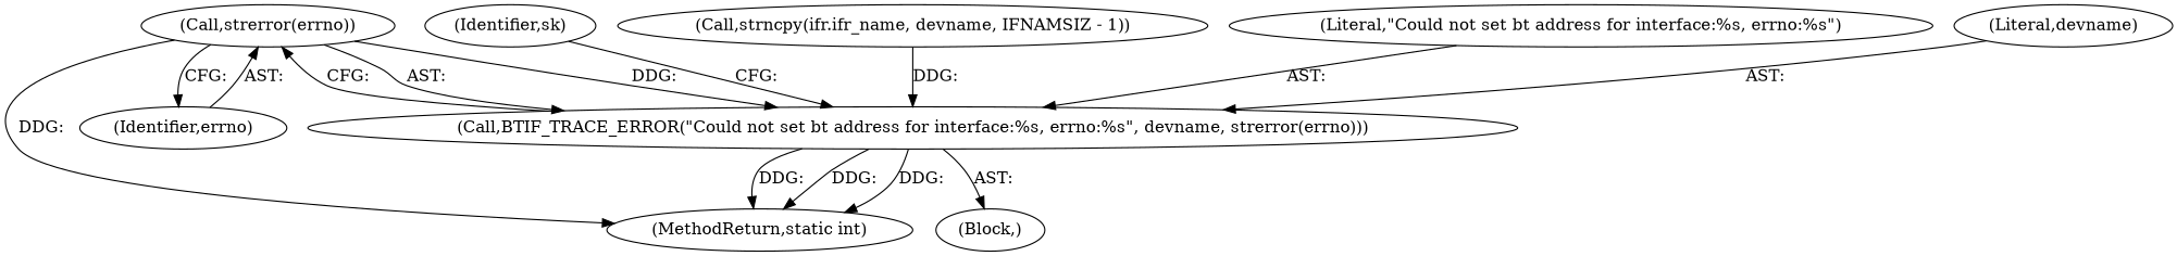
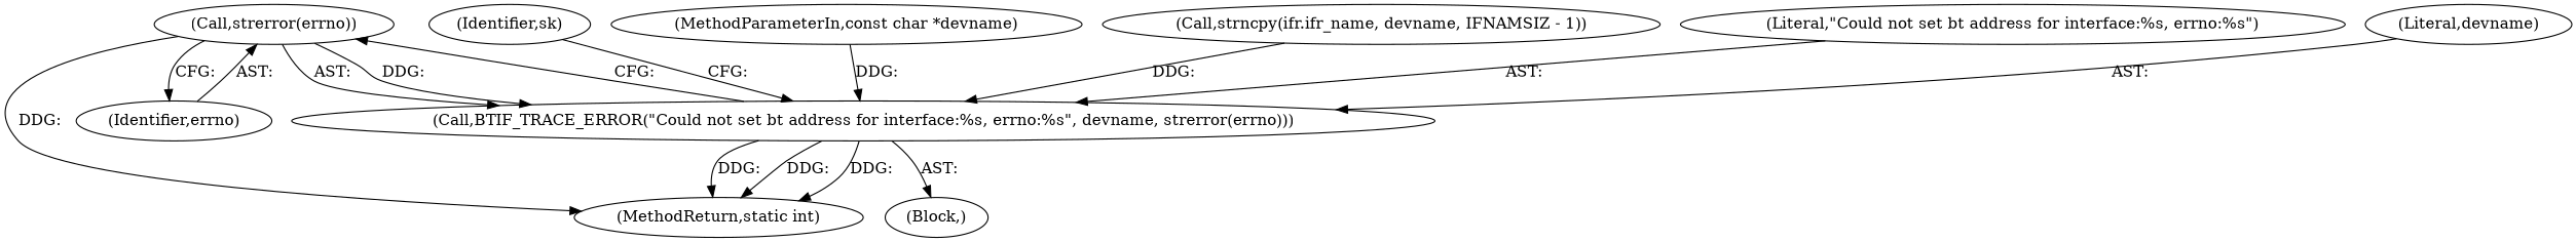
  digraph {
    n1 [label="(Call,strerror(errno))"]
    n2 [label="(Call,BTIF_TRACE_ERROR(\"Could not set bt address for interface:%s, errno:%s\", devname, strerror(errno)))"]
    n3 [label="(Identifier,errno)"]
    n4 [label="(MethodReturn,static int)"]
    n5 [label="(Block,)"]
    n6 [label="(Identifier,sk)"]
+   n7 [label="(MethodParameterIn,const char *devname)"]
    n8 [label="(Call,strncpy(ifr.ifr_name, devname, IFNAMSIZ - 1))"]
    n9 [label="(Literal,\"Could not set bt address for interface:%s, errno:%s\")"]
    n10 [label="(Literal,devname)"]
    n1 -> n2 [label="AST: "]
    n1 -> n2 [label="DDG: "]
    n1 -> n3 [label="CFG: "]
    n1 -> n4 [label="DDG: "]
    n2 -> n1 [label="CFG: "]
    n2 -> n4 [label="DDG: "]
    n2 -> n4 [label="DDG: "]
    n2 -> n4 [label="DDG: "]
    n2 -> n5 [label="AST: "]
    n3 -> n1 [label="AST: "]
    n6 -> n2 [label="CFG: "]
+   n7 -> n2 [label="DDG: "]
    n8 -> n2 [label="DDG: "]
    n9 -> n2 [label="AST: "]
    n10 -> n2 [label="AST: "]
  }
